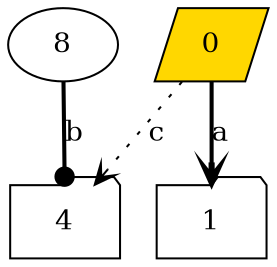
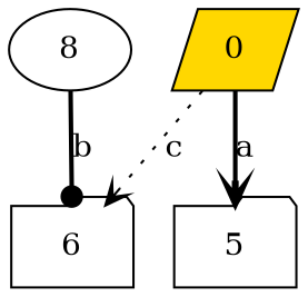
  strict digraph {
    node [fillcolor=white shape=folder style=filled]
    edge [arrowhead=vee style=bold]
    8 [shape=ellipse]
-   4
+   4 [label=6]
    0 [fillcolor=gold shape=parallelogram]
-   1
+   1 [label=5]
    8 -> 4 [arrowhead=dot label=b]
    0 -> 4 [label=c style=dotted]
    0 -> 1 [label=a]
  }
